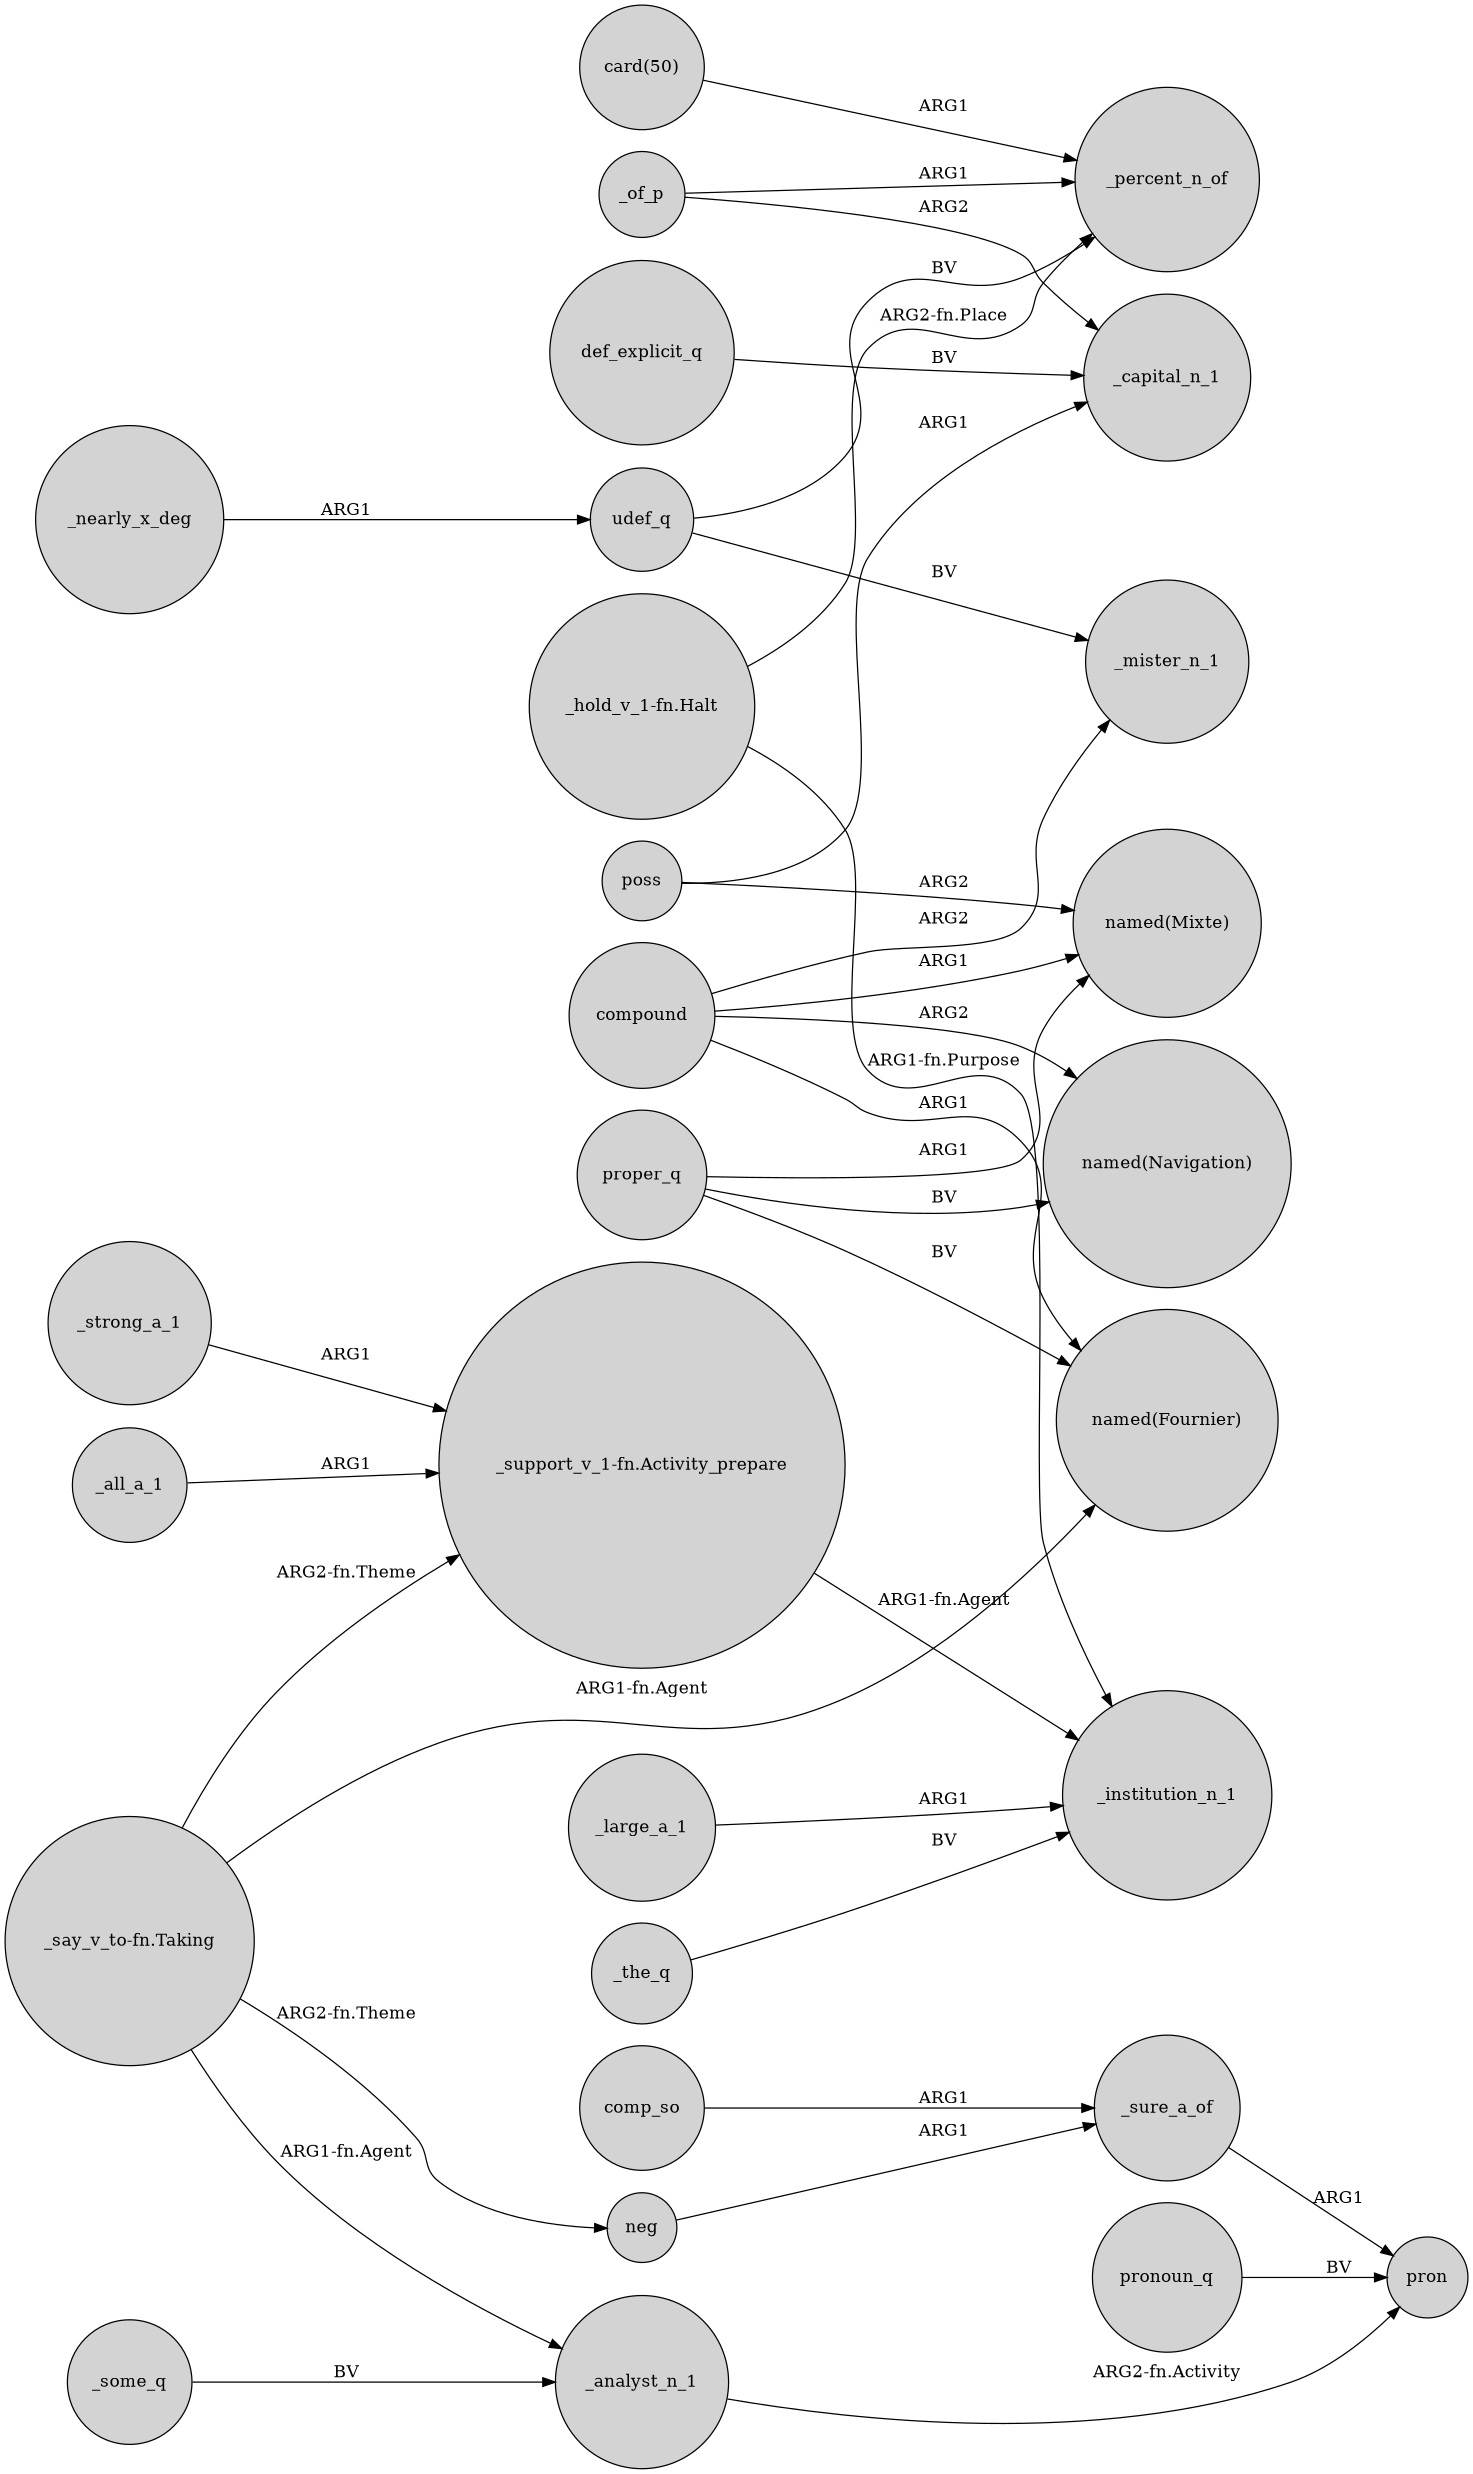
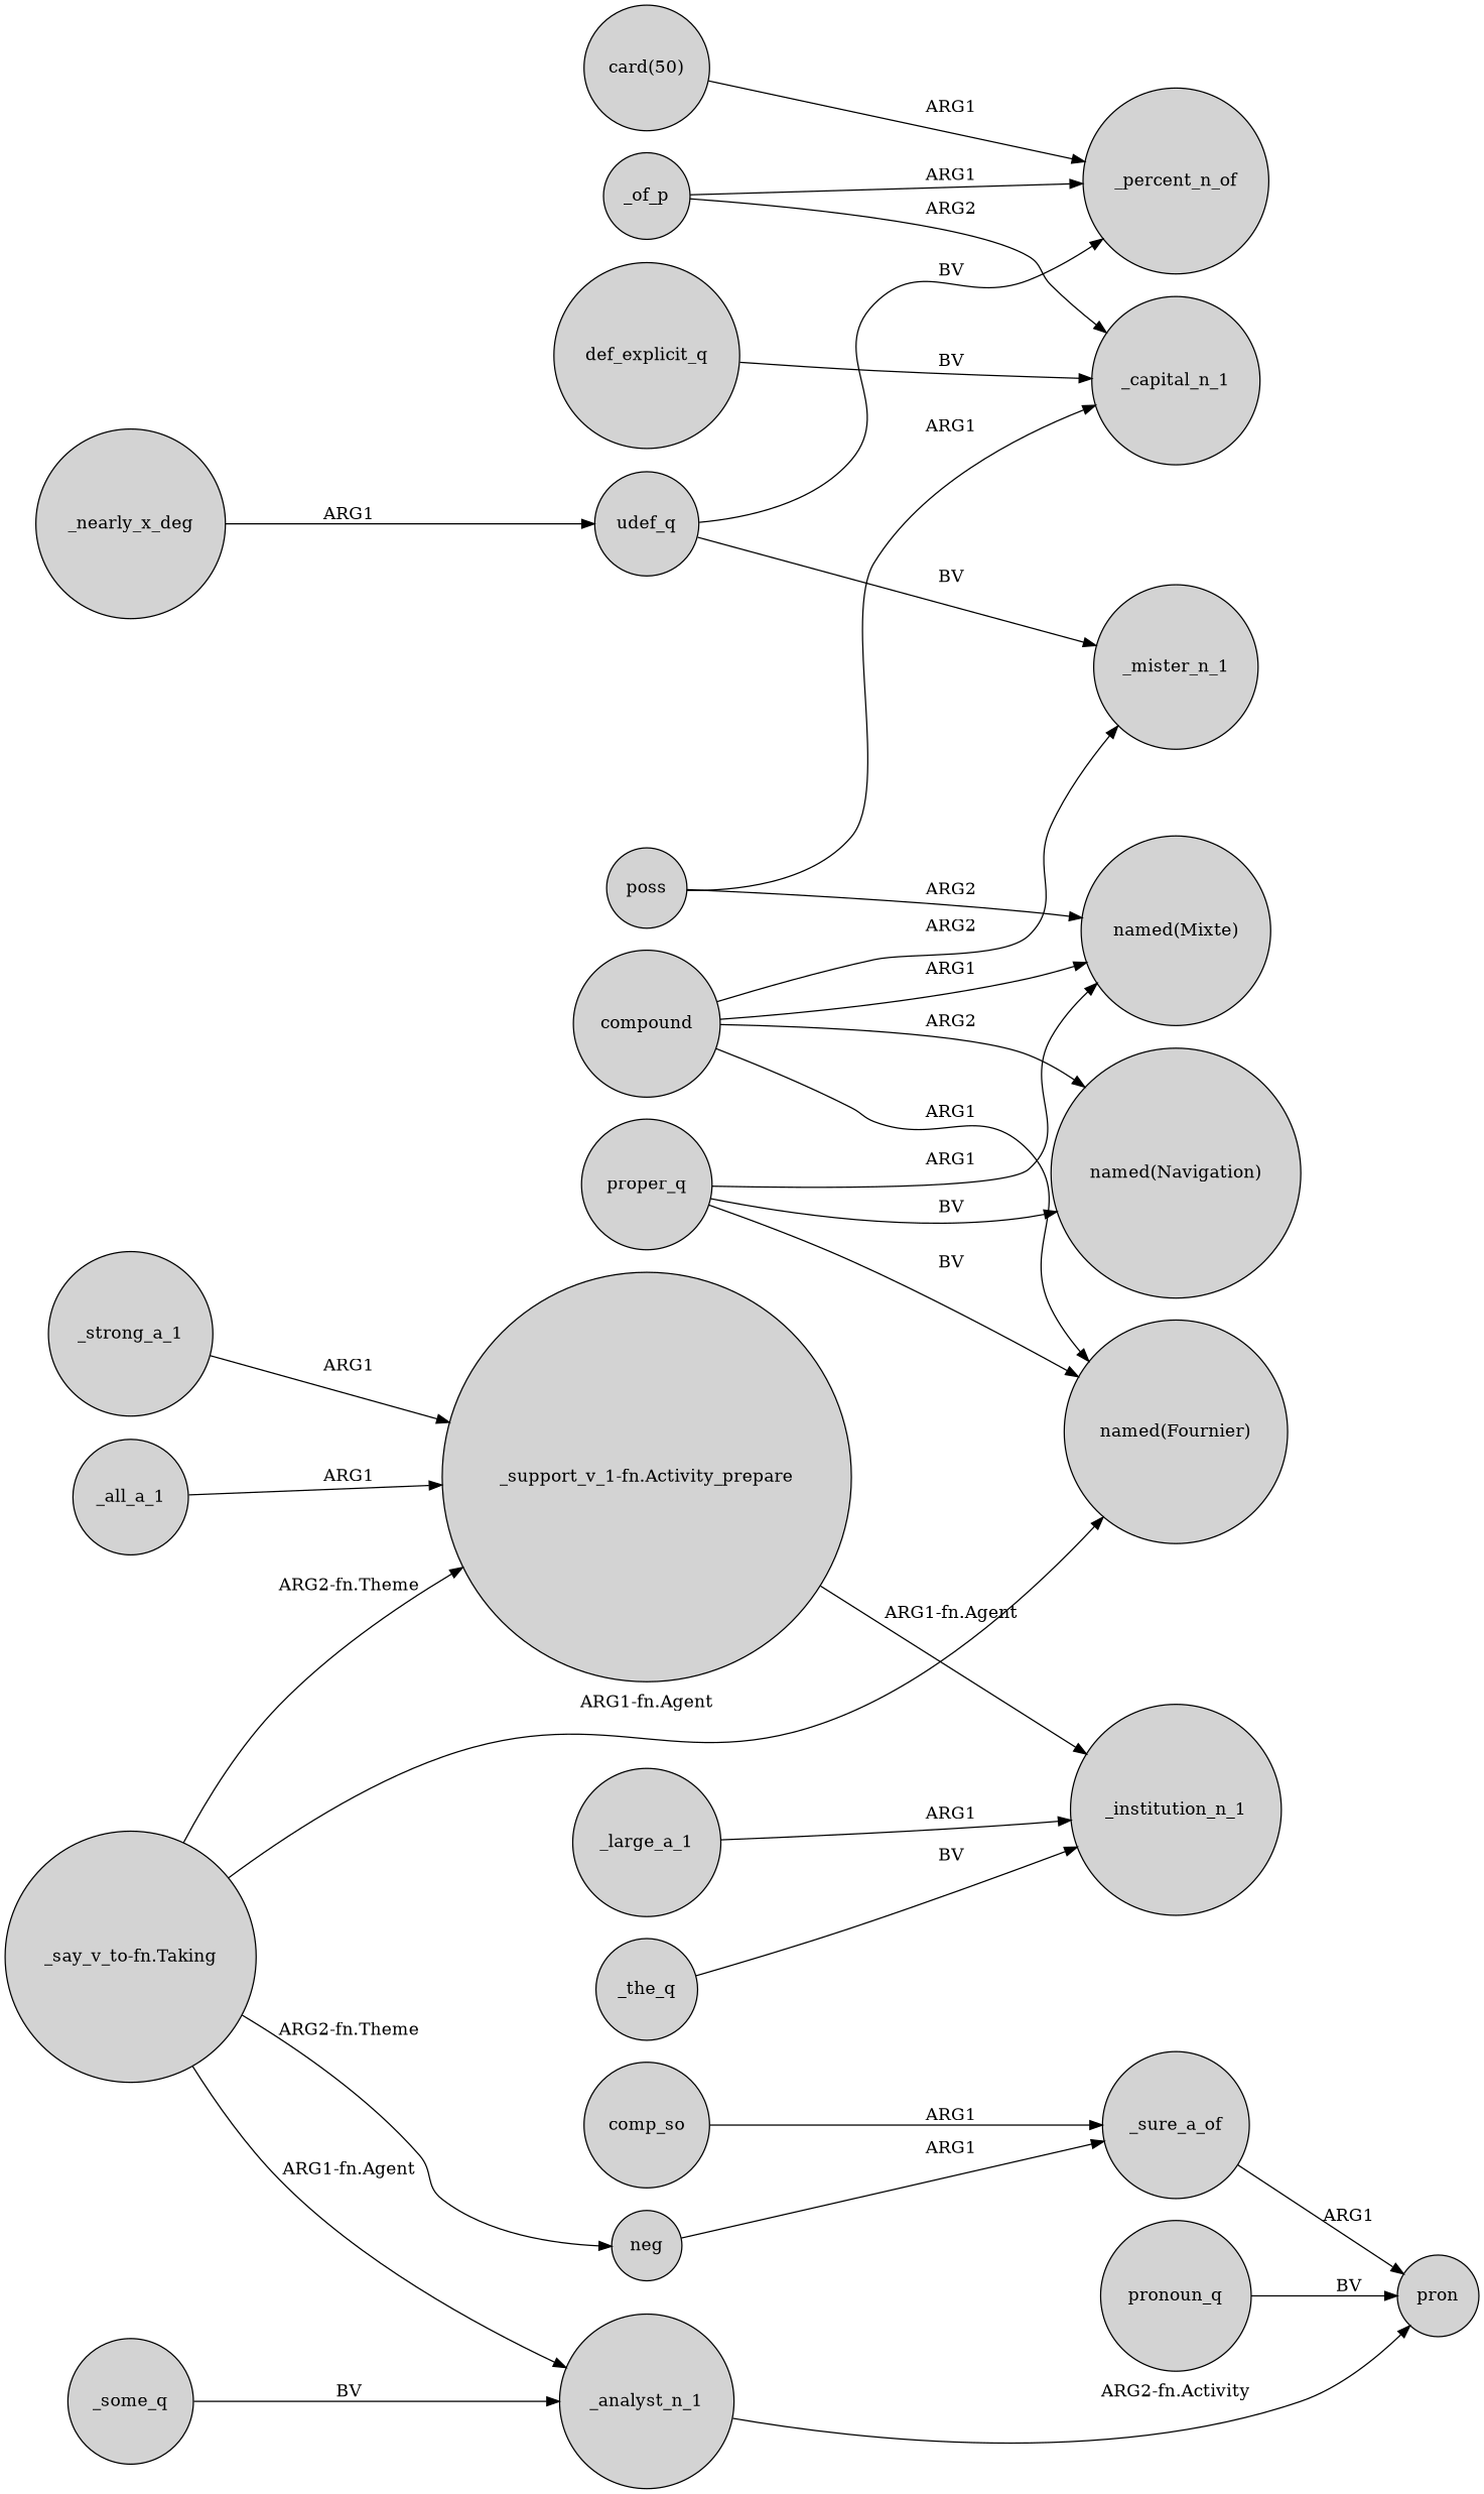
  digraph {
    rankdir=LR
    node [shape=circle style=filled]
-   "_hold_v_1-fn.Halt"
    _percent_n_of
    _institution_n_1
    "_support_v_1-fn.Activity_prepare"
    poss
    _capital_n_1
    "named(Mixte)"
    compound
    _mister_n_1
    "named(Fournier)"
    "named(Navigation)"
    proper_q
    _strong_a_1
    _some_q
    _analyst_n_1
    pron
    comp_so
    _sure_a_of
    "_say_v_to-fn.Taking"
    neg
    _all_a_1
    udef_q
    _of_p
    pronoun_q
    "card(50)"
    _the_q
    def_explicit_q
    _nearly_x_deg
    _large_a_1
-   "_hold_v_1-fn.Halt" -> _percent_n_of [label="ARG2-fn.Place"]
-   "_hold_v_1-fn.Halt" -> _institution_n_1 [label="ARG1-fn.Purpose"]
    "_support_v_1-fn.Activity_prepare" -> _institution_n_1 [label="ARG1-fn.Agent"]
    poss -> _capital_n_1 [label=ARG1]
    poss -> "named(Mixte)" [label=ARG2]
    compound -> "named(Mixte)" [label=ARG1]
    compound -> _mister_n_1 [label=ARG2]
    compound -> "named(Fournier)" [label=ARG1]
    compound -> "named(Navigation)" [label=ARG2]
    proper_q -> "named(Mixte)" [label=ARG1]
    proper_q -> "named(Fournier)" [label=BV]
    proper_q -> "named(Navigation)" [label=BV]
    _strong_a_1 -> "_support_v_1-fn.Activity_prepare" [label=ARG1]
    _some_q -> _analyst_n_1 [label=BV]
    _analyst_n_1 -> pron [label="ARG2-fn.Activity"]
    comp_so -> _sure_a_of [label=ARG1]
    _sure_a_of -> pron [label=ARG1]
    "_say_v_to-fn.Taking" -> "_support_v_1-fn.Activity_prepare" [label="ARG2-fn.Theme"]
    "_say_v_to-fn.Taking" -> "named(Fournier)" [label="ARG1-fn.Agent"]
    "_say_v_to-fn.Taking" -> _analyst_n_1 [label="ARG1-fn.Agent"]
    "_say_v_to-fn.Taking" -> neg [label="ARG2-fn.Theme"]
    neg -> _sure_a_of [label=ARG1]
    _all_a_1 -> "_support_v_1-fn.Activity_prepare" [label=ARG1]
    udef_q -> _percent_n_of [label=BV]
    udef_q -> _mister_n_1 [label=BV]
    _of_p -> _percent_n_of [label=ARG1]
    _of_p -> _capital_n_1 [label=ARG2]
    pronoun_q -> pron [label=BV]
    "card(50)" -> _percent_n_of [label=ARG1]
    _the_q -> _institution_n_1 [label=BV]
    def_explicit_q -> _capital_n_1 [label=BV]
    _nearly_x_deg -> udef_q [label=ARG1]
    _large_a_1 -> _institution_n_1 [label=ARG1]
  }
